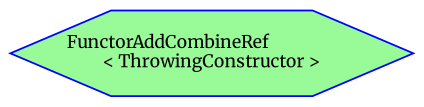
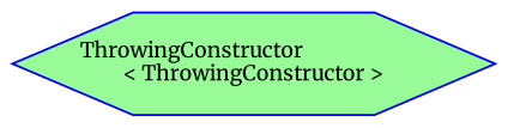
  digraph {
    rankdir=LR
    fontname=Merriweather
-   n1 [color=blue fillcolor=palegreen fontname=Merriweather fontsize=10 height=0.2 label="FunctorAddCombineRef\l\< ThrowingConstructor \>" shape=hexagon style=filled width=0.4]
+   n1 [color=blue fillcolor=palegreen fontname=Merriweather fontsize=10 height=0.2 label="ThrowingConstructor\l\< ThrowingConstructor \>" shape=hexagon style=filled width=0.4]
  }
